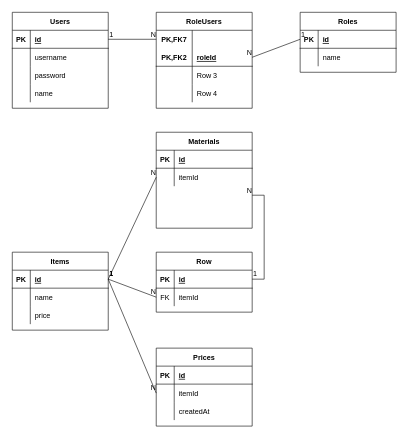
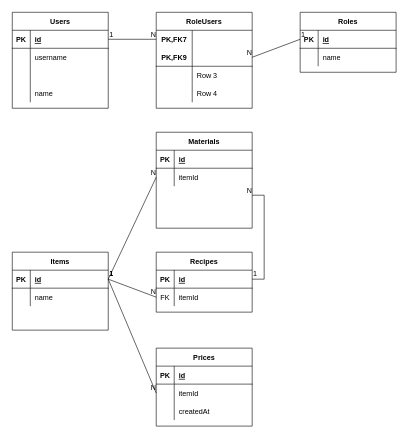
  <mxCell id="0" />
  <mxCell id="1" parent="0" />
  <mxCell id="2" value="Items" style="shape=table;startSize=30;container=1;collapsible=1;childLayout=tableLayout;fixedRows=1;rowLines=0;fontStyle=1;align=center;resizeLast=1;fillColor=default;strokeColor=default;fontColor=default;" vertex="1" parent="1"><mxGeometry x="20" y="420" width="160" height="130" as="geometry" /></mxCell>
  <mxCell id="3" value="" style="shape=partialRectangle;collapsible=0;dropTarget=0;pointerEvents=0;fillColor=none;top=0;left=0;bottom=1;right=0;points=[[0,0.5],[1,0.5]];portConstraint=eastwest;fontColor=default;" vertex="1" parent="2"><mxGeometry y="30" width="160" height="30" as="geometry" /></mxCell>
  <mxCell id="4" value="PK" style="shape=partialRectangle;connectable=0;fillColor=none;top=0;left=0;bottom=0;right=0;fontStyle=1;overflow=hidden;fontColor=default;" vertex="1" parent="3"><mxGeometry width="30" height="30" as="geometry"><mxRectangle width="30" height="30" as="alternateBounds" /></mxGeometry></mxCell>
  <mxCell id="5" value="id" style="shape=partialRectangle;connectable=0;fillColor=none;top=0;left=0;bottom=0;right=0;align=left;spacingLeft=6;fontStyle=5;overflow=hidden;fontColor=default;" vertex="1" parent="3"><mxGeometry x="30" width="130" height="30" as="geometry"><mxRectangle width="130" height="30" as="alternateBounds" /></mxGeometry></mxCell>
  <mxCell id="6" value="" style="shape=partialRectangle;collapsible=0;dropTarget=0;pointerEvents=0;fillColor=none;top=0;left=0;bottom=0;right=0;points=[[0,0.5],[1,0.5]];portConstraint=eastwest;fontColor=default;" vertex="1" parent="2"><mxGeometry y="60" width="160" height="30" as="geometry" /></mxCell>
  <mxCell id="7" value="" style="shape=partialRectangle;connectable=0;fillColor=none;top=0;left=0;bottom=0;right=0;editable=1;overflow=hidden;fontColor=default;" vertex="1" parent="6"><mxGeometry width="30" height="30" as="geometry"><mxRectangle width="30" height="30" as="alternateBounds" /></mxGeometry></mxCell>
  <mxCell id="8" value="name" style="shape=partialRectangle;connectable=0;fillColor=none;top=0;left=0;bottom=0;right=0;align=left;spacingLeft=6;overflow=hidden;fontColor=default;" vertex="1" parent="6"><mxGeometry x="30" width="130" height="30" as="geometry"><mxRectangle width="130" height="30" as="alternateBounds" /></mxGeometry></mxCell>
  <mxCell id="9" value="" style="shape=partialRectangle;collapsible=0;dropTarget=0;pointerEvents=0;fillColor=none;top=0;left=0;bottom=0;right=0;points=[[0,0.5],[1,0.5]];portConstraint=eastwest;fontColor=default;" vertex="1" parent="2"><mxGeometry y="90" width="160" height="30" as="geometry" /></mxCell>
  <mxCell id="10" value="" style="shape=partialRectangle;connectable=0;fillColor=none;top=0;left=0;bottom=0;right=0;editable=1;overflow=hidden;fontColor=default;" vertex="1" parent="9"><mxGeometry width="30" height="30" as="geometry"><mxRectangle width="30" height="30" as="alternateBounds" /></mxGeometry></mxCell>
- <mxCell id="11" value="price" style="shape=partialRectangle;connectable=0;fillColor=none;top=0;left=0;bottom=0;right=0;align=left;spacingLeft=6;overflow=hidden;fontColor=default;" vertex="1" parent="9"><mxGeometry x="30" width="130" height="30" as="geometry"><mxRectangle width="130" height="30" as="alternateBounds" /></mxGeometry></mxCell>
- <mxCell id="12" value="Row" style="shape=table;startSize=30;container=1;collapsible=1;childLayout=tableLayout;fixedRows=1;rowLines=0;fontStyle=1;align=center;resizeLast=1;fillColor=default;strokeColor=default;fontColor=default;" vertex="1" parent="1"><mxGeometry x="260" y="420" width="160" height="100" as="geometry"><mxRectangle x="280" y="320" width="70" height="30" as="alternateBounds" /></mxGeometry></mxCell>
+ <mxCell id="12" value="Recipes" style="shape=table;startSize=30;container=1;collapsible=1;childLayout=tableLayout;fixedRows=1;rowLines=0;fontStyle=1;align=center;resizeLast=1;fillColor=default;strokeColor=default;fontColor=default;" vertex="1" parent="1"><mxGeometry x="260" y="420" width="160" height="100" as="geometry"><mxRectangle x="280" y="320" width="70" height="30" as="alternateBounds" /></mxGeometry></mxCell>
  <mxCell id="13" value="" style="shape=partialRectangle;collapsible=0;dropTarget=0;pointerEvents=0;fillColor=none;top=0;left=0;bottom=1;right=0;points=[[0,0.5],[1,0.5]];portConstraint=eastwest;fontColor=default;" vertex="1" parent="12"><mxGeometry y="30" width="160" height="30" as="geometry" /></mxCell>
  <mxCell id="14" value="PK" style="shape=partialRectangle;connectable=0;fillColor=none;top=0;left=0;bottom=0;right=0;fontStyle=1;overflow=hidden;fontColor=default;" vertex="1" parent="13"><mxGeometry width="30" height="30" as="geometry"><mxRectangle width="30" height="30" as="alternateBounds" /></mxGeometry></mxCell>
  <mxCell id="15" value="id" style="shape=partialRectangle;connectable=0;fillColor=none;top=0;left=0;bottom=0;right=0;align=left;spacingLeft=6;fontStyle=5;overflow=hidden;fontColor=default;" vertex="1" parent="13"><mxGeometry x="30" width="130" height="30" as="geometry"><mxRectangle width="130" height="30" as="alternateBounds" /></mxGeometry></mxCell>
  <mxCell id="16" value="" style="shape=partialRectangle;collapsible=0;dropTarget=0;pointerEvents=0;fillColor=none;top=0;left=0;bottom=0;right=0;points=[[0,0.5],[1,0.5]];portConstraint=eastwest;strokeColor=default;fontColor=default;" vertex="1" parent="12"><mxGeometry y="60" width="160" height="30" as="geometry" /></mxCell>
  <mxCell id="17" value="FK" style="shape=partialRectangle;connectable=0;fillColor=none;top=0;left=0;bottom=0;right=0;editable=1;overflow=hidden;fontColor=default;" vertex="1" parent="16"><mxGeometry width="30" height="30" as="geometry"><mxRectangle width="30" height="30" as="alternateBounds" /></mxGeometry></mxCell>
  <mxCell id="18" value="itemId" style="shape=partialRectangle;connectable=0;fillColor=none;top=0;left=0;bottom=0;right=0;align=left;spacingLeft=6;overflow=hidden;fontColor=default;" vertex="1" parent="16"><mxGeometry x="30" width="130" height="30" as="geometry"><mxRectangle width="130" height="30" as="alternateBounds" /></mxGeometry></mxCell>
  <mxCell id="19" value="" style="endArrow=none;html=1;rounded=0;fontColor=default;exitX=1;exitY=0.5;exitDx=0;exitDy=0;strokeColor=default;labelBackgroundColor=default;entryX=0;entryY=0.5;entryDx=0;entryDy=0;" edge="1" parent="1" source="3" target="16"><mxGeometry relative="1" as="geometry"><mxPoint x="180" y="650" as="sourcePoint" /><mxPoint x="340" y="650" as="targetPoint" /></mxGeometry></mxCell>
  <mxCell id="20" value="1" style="resizable=0;html=1;align=left;verticalAlign=bottom;fontColor=default;strokeColor=default;fillColor=default;" connectable="0" vertex="1" parent="19"><mxGeometry x="-1" relative="1" as="geometry" /></mxCell>
  <mxCell id="21" value="N" style="resizable=0;html=1;align=right;verticalAlign=bottom;fontColor=default;strokeColor=default;fillColor=default;" connectable="0" vertex="1" parent="19"><mxGeometry x="1" relative="1" as="geometry" /></mxCell>
  <mxCell id="22" value="Prices" style="shape=table;startSize=30;container=1;collapsible=1;childLayout=tableLayout;fixedRows=1;rowLines=0;fontStyle=1;align=center;resizeLast=1;fillColor=default;strokeColor=default;fontColor=default;" vertex="1" parent="1"><mxGeometry x="260" y="580" width="160" height="130" as="geometry" /></mxCell>
  <mxCell id="23" value="" style="shape=partialRectangle;collapsible=0;dropTarget=0;pointerEvents=0;fillColor=none;top=0;left=0;bottom=1;right=0;points=[[0,0.5],[1,0.5]];portConstraint=eastwest;fontColor=default;" vertex="1" parent="22"><mxGeometry y="30" width="160" height="30" as="geometry" /></mxCell>
  <mxCell id="24" value="PK" style="shape=partialRectangle;connectable=0;fillColor=none;top=0;left=0;bottom=0;right=0;fontStyle=1;overflow=hidden;fontColor=default;" vertex="1" parent="23"><mxGeometry width="30" height="30" as="geometry"><mxRectangle width="30" height="30" as="alternateBounds" /></mxGeometry></mxCell>
  <mxCell id="25" value="id" style="shape=partialRectangle;connectable=0;fillColor=none;top=0;left=0;bottom=0;right=0;align=left;spacingLeft=6;fontStyle=5;overflow=hidden;fontColor=default;" vertex="1" parent="23"><mxGeometry x="30" width="130" height="30" as="geometry"><mxRectangle width="130" height="30" as="alternateBounds" /></mxGeometry></mxCell>
  <mxCell id="26" value="" style="shape=partialRectangle;collapsible=0;dropTarget=0;pointerEvents=0;fillColor=none;top=0;left=0;bottom=0;right=0;points=[[0,0.5],[1,0.5]];portConstraint=eastwest;fontColor=default;" vertex="1" parent="22"><mxGeometry y="60" width="160" height="30" as="geometry" /></mxCell>
  <mxCell id="27" value="" style="shape=partialRectangle;connectable=0;fillColor=none;top=0;left=0;bottom=0;right=0;editable=1;overflow=hidden;fontColor=default;" vertex="1" parent="26"><mxGeometry width="30" height="30" as="geometry"><mxRectangle width="30" height="30" as="alternateBounds" /></mxGeometry></mxCell>
  <mxCell id="28" value="itemId" style="shape=partialRectangle;connectable=0;fillColor=none;top=0;left=0;bottom=0;right=0;align=left;spacingLeft=6;overflow=hidden;fontColor=default;" vertex="1" parent="26"><mxGeometry x="30" width="130" height="30" as="geometry"><mxRectangle width="130" height="30" as="alternateBounds" /></mxGeometry></mxCell>
  <mxCell id="29" value="" style="shape=partialRectangle;collapsible=0;dropTarget=0;pointerEvents=0;fillColor=none;top=0;left=0;bottom=0;right=0;points=[[0,0.5],[1,0.5]];portConstraint=eastwest;fontColor=default;" vertex="1" parent="22"><mxGeometry y="90" width="160" height="30" as="geometry" /></mxCell>
  <mxCell id="30" value="" style="shape=partialRectangle;connectable=0;fillColor=none;top=0;left=0;bottom=0;right=0;editable=1;overflow=hidden;fontColor=default;" vertex="1" parent="29"><mxGeometry width="30" height="30" as="geometry"><mxRectangle width="30" height="30" as="alternateBounds" /></mxGeometry></mxCell>
  <mxCell id="31" value="createdAt" style="shape=partialRectangle;connectable=0;fillColor=none;top=0;left=0;bottom=0;right=0;align=left;spacingLeft=6;overflow=hidden;fontColor=default;" vertex="1" parent="29"><mxGeometry x="30" width="130" height="30" as="geometry"><mxRectangle width="130" height="30" as="alternateBounds" /></mxGeometry></mxCell>
  <mxCell id="32" value="" style="endArrow=none;html=1;rounded=0;fontColor=default;exitX=1;exitY=0.5;exitDx=0;exitDy=0;strokeColor=default;labelBackgroundColor=default;entryX=0;entryY=0.5;entryDx=0;entryDy=0;" edge="1" parent="1" source="3" target="26"><mxGeometry relative="1" as="geometry"><mxPoint x="210" y="365" as="sourcePoint" /><mxPoint x="270" y="395" as="targetPoint" /></mxGeometry></mxCell>
  <mxCell id="33" value="1" style="resizable=0;html=1;align=left;verticalAlign=bottom;fontColor=default;strokeColor=default;fillColor=default;" connectable="0" vertex="1" parent="32"><mxGeometry x="-1" relative="1" as="geometry" /></mxCell>
  <mxCell id="34" value="N" style="resizable=0;html=1;align=right;verticalAlign=bottom;fontColor=default;strokeColor=default;fillColor=default;" connectable="0" vertex="1" parent="32"><mxGeometry x="1" relative="1" as="geometry" /></mxCell>
  <mxCell id="35" value="" style="endArrow=none;html=1;rounded=0;fontColor=default;exitX=1;exitY=0.5;exitDx=0;exitDy=0;strokeColor=default;labelBackgroundColor=default;entryX=0;entryY=0.5;entryDx=0;entryDy=0;" edge="1" parent="1" source="3" target="42"><mxGeometry relative="1" as="geometry"><mxPoint x="210" y="555" as="sourcePoint" /><mxPoint x="230" y="330" as="targetPoint" /></mxGeometry></mxCell>
  <mxCell id="36" value="1" style="resizable=0;html=1;align=left;verticalAlign=bottom;fontColor=default;strokeColor=default;fillColor=default;" connectable="0" vertex="1" parent="35"><mxGeometry x="-1" relative="1" as="geometry" /></mxCell>
  <mxCell id="37" value="N" style="resizable=0;html=1;align=right;verticalAlign=bottom;fontColor=default;strokeColor=default;fillColor=default;" connectable="0" vertex="1" parent="35"><mxGeometry x="1" relative="1" as="geometry" /></mxCell>
  <mxCell id="38" value="Materials" style="shape=table;startSize=30;container=1;collapsible=1;childLayout=tableLayout;fixedRows=1;rowLines=0;fontStyle=1;align=center;resizeLast=1;fontColor=default;strokeColor=default;fillColor=default;" vertex="1" parent="1"><mxGeometry x="260" y="220" width="160" height="160" as="geometry" /></mxCell>
  <mxCell id="39" value="" style="shape=partialRectangle;collapsible=0;dropTarget=0;pointerEvents=0;fillColor=none;top=0;left=0;bottom=1;right=0;points=[[0,0.5],[1,0.5]];portConstraint=eastwest;fontColor=default;strokeColor=default;" vertex="1" parent="38"><mxGeometry y="30" width="160" height="30" as="geometry" /></mxCell>
  <mxCell id="40" value="PK" style="shape=partialRectangle;connectable=0;fillColor=none;top=0;left=0;bottom=0;right=0;fontStyle=1;overflow=hidden;fontColor=default;strokeColor=default;" vertex="1" parent="39"><mxGeometry width="30" height="30" as="geometry"><mxRectangle width="30" height="30" as="alternateBounds" /></mxGeometry></mxCell>
  <mxCell id="41" value="id" style="shape=partialRectangle;connectable=0;fillColor=none;top=0;left=0;bottom=0;right=0;align=left;spacingLeft=6;fontStyle=5;overflow=hidden;fontColor=default;strokeColor=default;" vertex="1" parent="39"><mxGeometry x="30" width="130" height="30" as="geometry"><mxRectangle width="130" height="30" as="alternateBounds" /></mxGeometry></mxCell>
  <mxCell id="42" value="" style="shape=partialRectangle;collapsible=0;dropTarget=0;pointerEvents=0;fillColor=none;top=0;left=0;bottom=0;right=0;points=[[0,0.5],[1,0.5]];portConstraint=eastwest;fontColor=default;strokeColor=default;" vertex="1" parent="38"><mxGeometry y="60" width="160" height="30" as="geometry" /></mxCell>
  <mxCell id="43" value="" style="shape=partialRectangle;connectable=0;fillColor=none;top=0;left=0;bottom=0;right=0;editable=1;overflow=hidden;fontColor=default;strokeColor=default;" vertex="1" parent="42"><mxGeometry width="30" height="30" as="geometry"><mxRectangle width="30" height="30" as="alternateBounds" /></mxGeometry></mxCell>
  <mxCell id="44" value="itemId" style="shape=partialRectangle;connectable=0;fillColor=none;top=0;left=0;bottom=0;right=0;align=left;spacingLeft=6;overflow=hidden;fontColor=default;strokeColor=default;" vertex="1" parent="42"><mxGeometry x="30" width="130" height="30" as="geometry"><mxRectangle width="130" height="30" as="alternateBounds" /></mxGeometry></mxCell>
  <mxCell id="45" value="" style="shape=partialRectangle;collapsible=0;dropTarget=0;pointerEvents=0;fillColor=none;top=0;left=0;bottom=0;right=0;points=[[0,0.5],[1,0.5]];portConstraint=eastwest;fontColor=default;strokeColor=default;" vertex="1" parent="38"><mxGeometry y="90" width="160" height="30" as="geometry" /></mxCell>
  <mxCell id="46" value="" style="shape=partialRectangle;connectable=0;fillColor=none;top=0;left=0;bottom=0;right=0;editable=1;overflow=hidden;fontColor=default;strokeColor=default;" vertex="1" parent="45"><mxGeometry width="30" height="30" as="geometry"><mxRectangle width="30" height="30" as="alternateBounds" /></mxGeometry></mxCell>
  <mxCell id="47" value="" style="shape=partialRectangle;collapsible=0;dropTarget=0;pointerEvents=0;fillColor=none;top=0;left=0;bottom=0;right=0;points=[[0,0.5],[1,0.5]];portConstraint=eastwest;fontColor=default;strokeColor=default;" vertex="1" parent="38"><mxGeometry y="120" width="160" height="30" as="geometry" /></mxCell>
  <mxCell id="48" value="" style="shape=partialRectangle;connectable=0;fillColor=none;top=0;left=0;bottom=0;right=0;editable=1;overflow=hidden;fontColor=default;strokeColor=default;" vertex="1" parent="47"><mxGeometry width="30" height="30" as="geometry"><mxRectangle width="30" height="30" as="alternateBounds" /></mxGeometry></mxCell>
  <mxCell id="49" value="" style="endArrow=none;html=1;rounded=0;fontColor=default;exitX=1;exitY=0.5;exitDx=0;exitDy=0;strokeColor=default;labelBackgroundColor=default;entryX=1;entryY=0.5;entryDx=0;entryDy=0;edgeStyle=elbowEdgeStyle;" edge="1" parent="1" source="13" target="45"><mxGeometry relative="1" as="geometry"><mxPoint x="210" y="475" as="sourcePoint" /><mxPoint x="270" y="305" as="targetPoint" /><Array as="points"><mxPoint x="440" y="400" /></Array></mxGeometry></mxCell>
  <mxCell id="50" value="1" style="resizable=0;html=1;align=left;verticalAlign=bottom;fontColor=default;strokeColor=default;fillColor=default;" connectable="0" vertex="1" parent="49"><mxGeometry x="-1" relative="1" as="geometry" /></mxCell>
  <mxCell id="51" value="N" style="resizable=0;html=1;align=right;verticalAlign=bottom;fontColor=default;strokeColor=default;fillColor=default;" connectable="0" vertex="1" parent="49"><mxGeometry x="1" relative="1" as="geometry" /></mxCell>
  <mxCell id="52" value="Users" style="shape=table;startSize=30;container=1;collapsible=1;childLayout=tableLayout;fixedRows=1;rowLines=0;fontStyle=1;align=center;resizeLast=1;fillColor=default;strokeColor=default;fontColor=default;" vertex="1" parent="1"><mxGeometry x="20" y="20" width="160" height="160" as="geometry" /></mxCell>
  <mxCell id="53" value="" style="shape=partialRectangle;collapsible=0;dropTarget=0;pointerEvents=0;fillColor=none;top=0;left=0;bottom=1;right=0;points=[[0,0.5],[1,0.5]];portConstraint=eastwest;fontColor=default;" vertex="1" parent="52"><mxGeometry y="30" width="160" height="30" as="geometry" /></mxCell>
  <mxCell id="54" value="PK" style="shape=partialRectangle;connectable=0;fillColor=none;top=0;left=0;bottom=0;right=0;fontStyle=1;overflow=hidden;fontColor=default;" vertex="1" parent="53"><mxGeometry width="30" height="30" as="geometry"><mxRectangle width="30" height="30" as="alternateBounds" /></mxGeometry></mxCell>
  <mxCell id="55" value="id" style="shape=partialRectangle;connectable=0;fillColor=none;top=0;left=0;bottom=0;right=0;align=left;spacingLeft=6;fontStyle=5;overflow=hidden;fontColor=default;" vertex="1" parent="53"><mxGeometry x="30" width="130" height="30" as="geometry"><mxRectangle width="130" height="30" as="alternateBounds" /></mxGeometry></mxCell>
  <mxCell id="56" value="" style="shape=partialRectangle;collapsible=0;dropTarget=0;pointerEvents=0;fillColor=none;top=0;left=0;bottom=0;right=0;points=[[0,0.5],[1,0.5]];portConstraint=eastwest;fontColor=default;" vertex="1" parent="52"><mxGeometry y="60" width="160" height="30" as="geometry" /></mxCell>
  <mxCell id="57" value="" style="shape=partialRectangle;connectable=0;fillColor=none;top=0;left=0;bottom=0;right=0;editable=1;overflow=hidden;fontColor=default;" vertex="1" parent="56"><mxGeometry width="30" height="30" as="geometry"><mxRectangle width="30" height="30" as="alternateBounds" /></mxGeometry></mxCell>
  <mxCell id="58" value="username" style="shape=partialRectangle;connectable=0;fillColor=none;top=0;left=0;bottom=0;right=0;align=left;spacingLeft=6;overflow=hidden;fontColor=default;" vertex="1" parent="56"><mxGeometry x="30" width="130" height="30" as="geometry"><mxRectangle width="130" height="30" as="alternateBounds" /></mxGeometry></mxCell>
  <mxCell id="59" value="" style="shape=partialRectangle;collapsible=0;dropTarget=0;pointerEvents=0;fillColor=none;top=0;left=0;bottom=0;right=0;points=[[0,0.5],[1,0.5]];portConstraint=eastwest;fontColor=default;strokeColor=default;" vertex="1" parent="52"><mxGeometry y="90" width="160" height="30" as="geometry" /></mxCell>
  <mxCell id="60" value="" style="shape=partialRectangle;connectable=0;fillColor=none;top=0;left=0;bottom=0;right=0;editable=1;overflow=hidden;fontColor=default;" vertex="1" parent="59"><mxGeometry width="30" height="30" as="geometry"><mxRectangle width="30" height="30" as="alternateBounds" /></mxGeometry></mxCell>
- <mxCell id="61" value="password" style="shape=partialRectangle;connectable=0;fillColor=none;top=0;left=0;bottom=0;right=0;align=left;spacingLeft=6;overflow=hidden;fontColor=default;" vertex="1" parent="59"><mxGeometry x="30" width="130" height="30" as="geometry"><mxRectangle width="130" height="30" as="alternateBounds" /></mxGeometry></mxCell>
  <mxCell id="62" value="" style="shape=partialRectangle;collapsible=0;dropTarget=0;pointerEvents=0;fillColor=none;top=0;left=0;bottom=0;right=0;points=[[0,0.5],[1,0.5]];portConstraint=eastwest;fontColor=default;" vertex="1" parent="52"><mxGeometry y="120" width="160" height="30" as="geometry" /></mxCell>
  <mxCell id="63" value="" style="shape=partialRectangle;connectable=0;fillColor=none;top=0;left=0;bottom=0;right=0;editable=1;overflow=hidden;fontColor=default;" vertex="1" parent="62"><mxGeometry width="30" height="30" as="geometry"><mxRectangle width="30" height="30" as="alternateBounds" /></mxGeometry></mxCell>
  <mxCell id="64" value="name" style="shape=partialRectangle;connectable=0;fillColor=none;top=0;left=0;bottom=0;right=0;align=left;spacingLeft=6;overflow=hidden;fontColor=default;" vertex="1" parent="62"><mxGeometry x="30" width="130" height="30" as="geometry"><mxRectangle width="130" height="30" as="alternateBounds" /></mxGeometry></mxCell>
  <mxCell id="65" value="Roles" style="shape=table;startSize=30;container=1;collapsible=1;childLayout=tableLayout;fixedRows=1;rowLines=0;fontStyle=1;align=center;resizeLast=1;fillColor=default;strokeColor=default;fontColor=default;" vertex="1" parent="1"><mxGeometry x="500" y="20" width="160" height="100" as="geometry" /></mxCell>
  <mxCell id="66" value="" style="shape=partialRectangle;collapsible=0;dropTarget=0;pointerEvents=0;fillColor=none;top=0;left=0;bottom=1;right=0;points=[[0,0.5],[1,0.5]];portConstraint=eastwest;fontColor=default;" vertex="1" parent="65"><mxGeometry y="30" width="160" height="30" as="geometry" /></mxCell>
  <mxCell id="67" value="PK" style="shape=partialRectangle;connectable=0;fillColor=none;top=0;left=0;bottom=0;right=0;fontStyle=1;overflow=hidden;fontColor=default;" vertex="1" parent="66"><mxGeometry width="30" height="30" as="geometry"><mxRectangle width="30" height="30" as="alternateBounds" /></mxGeometry></mxCell>
  <mxCell id="68" value="id" style="shape=partialRectangle;connectable=0;fillColor=none;top=0;left=0;bottom=0;right=0;align=left;spacingLeft=6;fontStyle=5;overflow=hidden;fontColor=default;" vertex="1" parent="66"><mxGeometry x="30" width="130" height="30" as="geometry"><mxRectangle width="130" height="30" as="alternateBounds" /></mxGeometry></mxCell>
  <mxCell id="69" value="" style="shape=partialRectangle;collapsible=0;dropTarget=0;pointerEvents=0;fillColor=none;top=0;left=0;bottom=0;right=0;points=[[0,0.5],[1,0.5]];portConstraint=eastwest;fontColor=default;" vertex="1" parent="65"><mxGeometry y="60" width="160" height="30" as="geometry" /></mxCell>
  <mxCell id="70" value="" style="shape=partialRectangle;connectable=0;fillColor=none;top=0;left=0;bottom=0;right=0;editable=1;overflow=hidden;fontColor=default;" vertex="1" parent="69"><mxGeometry width="30" height="30" as="geometry"><mxRectangle width="30" height="30" as="alternateBounds" /></mxGeometry></mxCell>
  <mxCell id="71" value="name" style="shape=partialRectangle;connectable=0;fillColor=none;top=0;left=0;bottom=0;right=0;align=left;spacingLeft=6;overflow=hidden;fontColor=default;" vertex="1" parent="69"><mxGeometry x="30" width="130" height="30" as="geometry"><mxRectangle width="130" height="30" as="alternateBounds" /></mxGeometry></mxCell>
  <mxCell id="72" value="RoleUsers" style="shape=table;startSize=30;container=1;collapsible=1;childLayout=tableLayout;fixedRows=1;rowLines=0;fontStyle=1;align=center;resizeLast=1;fontColor=default;strokeColor=default;fillColor=default;" vertex="1" parent="1"><mxGeometry x="260" y="20" width="160" height="160" as="geometry" /></mxCell>
  <mxCell id="73" value="" style="shape=partialRectangle;collapsible=0;dropTarget=0;pointerEvents=0;fillColor=none;top=0;left=0;bottom=0;right=0;points=[[0,0.5],[1,0.5]];portConstraint=eastwest;fontColor=default;strokeColor=default;" vertex="1" parent="72"><mxGeometry y="30" width="160" height="30" as="geometry" /></mxCell>
  <mxCell id="74" value="PK,FK7" style="shape=partialRectangle;connectable=0;fillColor=none;top=0;left=0;bottom=0;right=0;fontStyle=1;overflow=hidden;fontColor=default;strokeColor=default;" vertex="1" parent="73"><mxGeometry width="60" height="30" as="geometry"><mxRectangle width="60" height="30" as="alternateBounds" /></mxGeometry></mxCell>
  <mxCell id="75" value="" style="shape=partialRectangle;collapsible=0;dropTarget=0;pointerEvents=0;fillColor=none;top=0;left=0;bottom=1;right=0;points=[[0,0.5],[1,0.5]];portConstraint=eastwest;fontColor=default;strokeColor=default;" vertex="1" parent="72"><mxGeometry y="60" width="160" height="30" as="geometry" /></mxCell>
- <mxCell id="76" value="PK,FK2" style="shape=partialRectangle;connectable=0;fillColor=none;top=0;left=0;bottom=0;right=0;fontStyle=1;overflow=hidden;fontColor=default;strokeColor=default;" vertex="1" parent="75"><mxGeometry width="60" height="30" as="geometry"><mxRectangle width="60" height="30" as="alternateBounds" /></mxGeometry></mxCell>
- <mxCell id="77" value="roleId" style="shape=partialRectangle;connectable=0;fillColor=none;top=0;left=0;bottom=0;right=0;align=left;spacingLeft=6;fontStyle=5;overflow=hidden;fontColor=default;strokeColor=default;" vertex="1" parent="75"><mxGeometry x="60" width="100" height="30" as="geometry"><mxRectangle width="100" height="30" as="alternateBounds" /></mxGeometry></mxCell>
+ <mxCell id="76" value="PK,FK9" style="shape=partialRectangle;connectable=0;fillColor=none;top=0;left=0;bottom=0;right=0;fontStyle=1;overflow=hidden;fontColor=default;strokeColor=default;" vertex="1" parent="75"><mxGeometry width="60" height="30" as="geometry"><mxRectangle width="60" height="30" as="alternateBounds" /></mxGeometry></mxCell>
  <mxCell id="78" value="" style="shape=partialRectangle;collapsible=0;dropTarget=0;pointerEvents=0;fillColor=none;top=0;left=0;bottom=0;right=0;points=[[0,0.5],[1,0.5]];portConstraint=eastwest;fontColor=default;strokeColor=default;" vertex="1" parent="72"><mxGeometry y="90" width="160" height="30" as="geometry" /></mxCell>
  <mxCell id="79" value="" style="shape=partialRectangle;connectable=0;fillColor=none;top=0;left=0;bottom=0;right=0;editable=1;overflow=hidden;fontColor=default;strokeColor=default;" vertex="1" parent="78"><mxGeometry width="60" height="30" as="geometry"><mxRectangle width="60" height="30" as="alternateBounds" /></mxGeometry></mxCell>
  <mxCell id="80" value="Row 3" style="shape=partialRectangle;connectable=0;fillColor=none;top=0;left=0;bottom=0;right=0;align=left;spacingLeft=6;overflow=hidden;fontColor=default;strokeColor=default;" vertex="1" parent="78"><mxGeometry x="60" width="100" height="30" as="geometry"><mxRectangle width="100" height="30" as="alternateBounds" /></mxGeometry></mxCell>
  <mxCell id="81" value="" style="shape=partialRectangle;collapsible=0;dropTarget=0;pointerEvents=0;fillColor=none;top=0;left=0;bottom=0;right=0;points=[[0,0.5],[1,0.5]];portConstraint=eastwest;fontColor=default;strokeColor=default;" vertex="1" parent="72"><mxGeometry y="120" width="160" height="30" as="geometry" /></mxCell>
  <mxCell id="82" value="" style="shape=partialRectangle;connectable=0;fillColor=none;top=0;left=0;bottom=0;right=0;editable=1;overflow=hidden;fontColor=default;strokeColor=default;" vertex="1" parent="81"><mxGeometry width="60" height="30" as="geometry"><mxRectangle width="60" height="30" as="alternateBounds" /></mxGeometry></mxCell>
  <mxCell id="83" value="Row 4" style="shape=partialRectangle;connectable=0;fillColor=none;top=0;left=0;bottom=0;right=0;align=left;spacingLeft=6;overflow=hidden;fontColor=default;strokeColor=default;" vertex="1" parent="81"><mxGeometry x="60" width="100" height="30" as="geometry"><mxRectangle width="100" height="30" as="alternateBounds" /></mxGeometry></mxCell>
  <mxCell id="84" value="" style="endArrow=none;html=1;rounded=0;fontColor=default;exitX=1;exitY=0.5;exitDx=0;exitDy=0;strokeColor=default;labelBackgroundColor=default;entryX=0;entryY=0.5;entryDx=0;entryDy=0;" edge="1" parent="1" source="53" target="73"><mxGeometry relative="1" as="geometry"><mxPoint x="250" y="320" as="sourcePoint" /><mxPoint x="330" y="150" as="targetPoint" /></mxGeometry></mxCell>
  <mxCell id="85" value="1" style="resizable=0;html=1;align=left;verticalAlign=bottom;fontColor=default;strokeColor=default;fillColor=default;" connectable="0" vertex="1" parent="84"><mxGeometry x="-1" relative="1" as="geometry" /></mxCell>
  <mxCell id="86" value="N" style="resizable=0;html=1;align=right;verticalAlign=bottom;fontColor=default;strokeColor=default;fillColor=default;" connectable="0" vertex="1" parent="84"><mxGeometry x="1" relative="1" as="geometry" /></mxCell>
  <mxCell id="87" value="" style="endArrow=none;html=1;rounded=0;fontColor=default;exitX=0;exitY=0.5;exitDx=0;exitDy=0;strokeColor=default;labelBackgroundColor=default;entryX=1;entryY=0.5;entryDx=0;entryDy=0;" edge="1" parent="1" source="66" target="75"><mxGeometry relative="1" as="geometry"><mxPoint x="300" y="330" as="sourcePoint" /><mxPoint x="380" y="160" as="targetPoint" /></mxGeometry></mxCell>
  <mxCell id="88" value="1" style="resizable=0;html=1;align=left;verticalAlign=bottom;fontColor=default;strokeColor=default;fillColor=default;" connectable="0" vertex="1" parent="87"><mxGeometry x="-1" relative="1" as="geometry" /></mxCell>
  <mxCell id="89" value="N" style="resizable=0;html=1;align=right;verticalAlign=bottom;fontColor=default;strokeColor=default;fillColor=default;" connectable="0" vertex="1" parent="87"><mxGeometry x="1" relative="1" as="geometry" /></mxCell>
